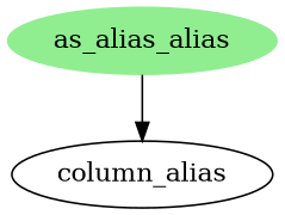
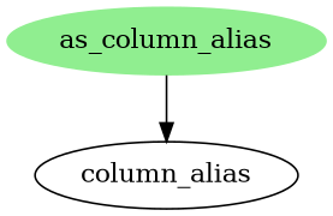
  digraph {
-   as_column_alias [color=lightgreen style=filled label=as_alias_alias]
+   as_column_alias [color=lightgreen style=filled]
    column_alias
    as_column_alias -> column_alias
  }
